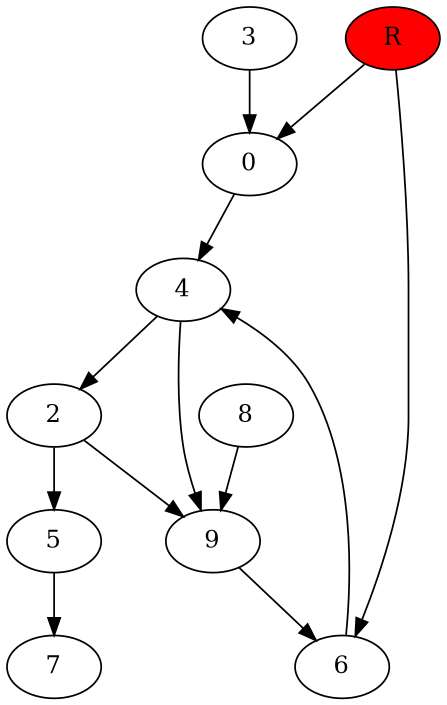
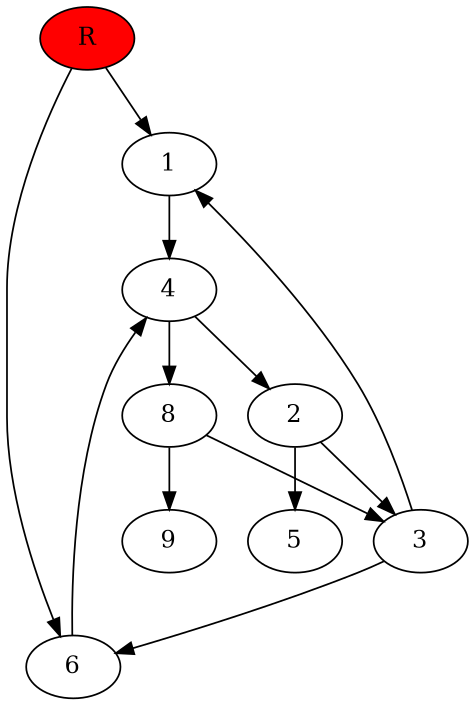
  digraph {
-   1 [label=0]
+   1
    4
    2
    8
    3
    5
    6
-   7
    9
    R [fillcolor="#ff0000" style=filled]
    1 -> 4
    4 -> 2
-   4 -> 9
-   2 -> 9
+   4 -> 8
+   2 -> 3
    2 -> 5
+   8 -> 3
    8 -> 9
    3 -> 1
-   9 -> 6
-   5 -> 7
+   3 -> 6
    6 -> 4
    R -> 1
    R -> 6
  }
